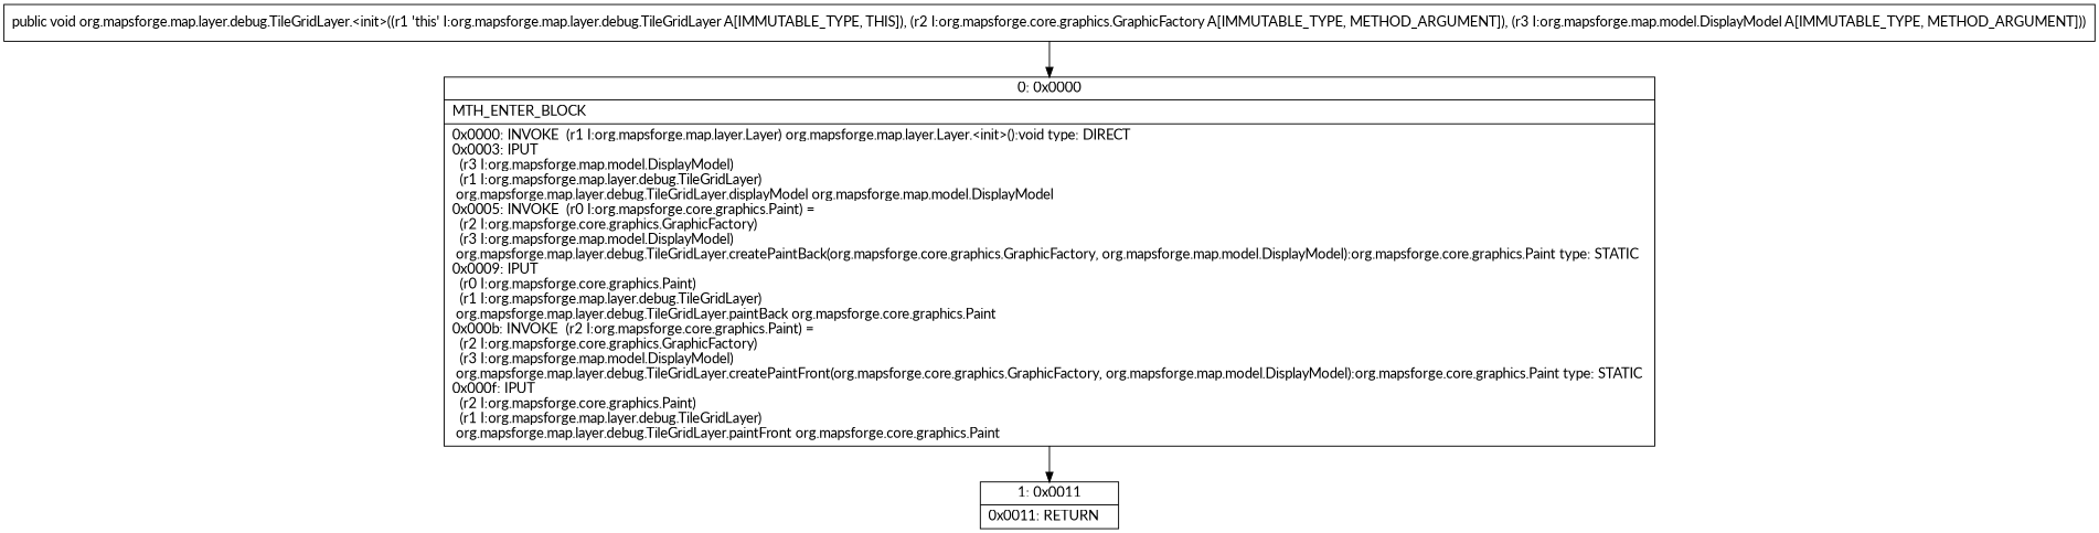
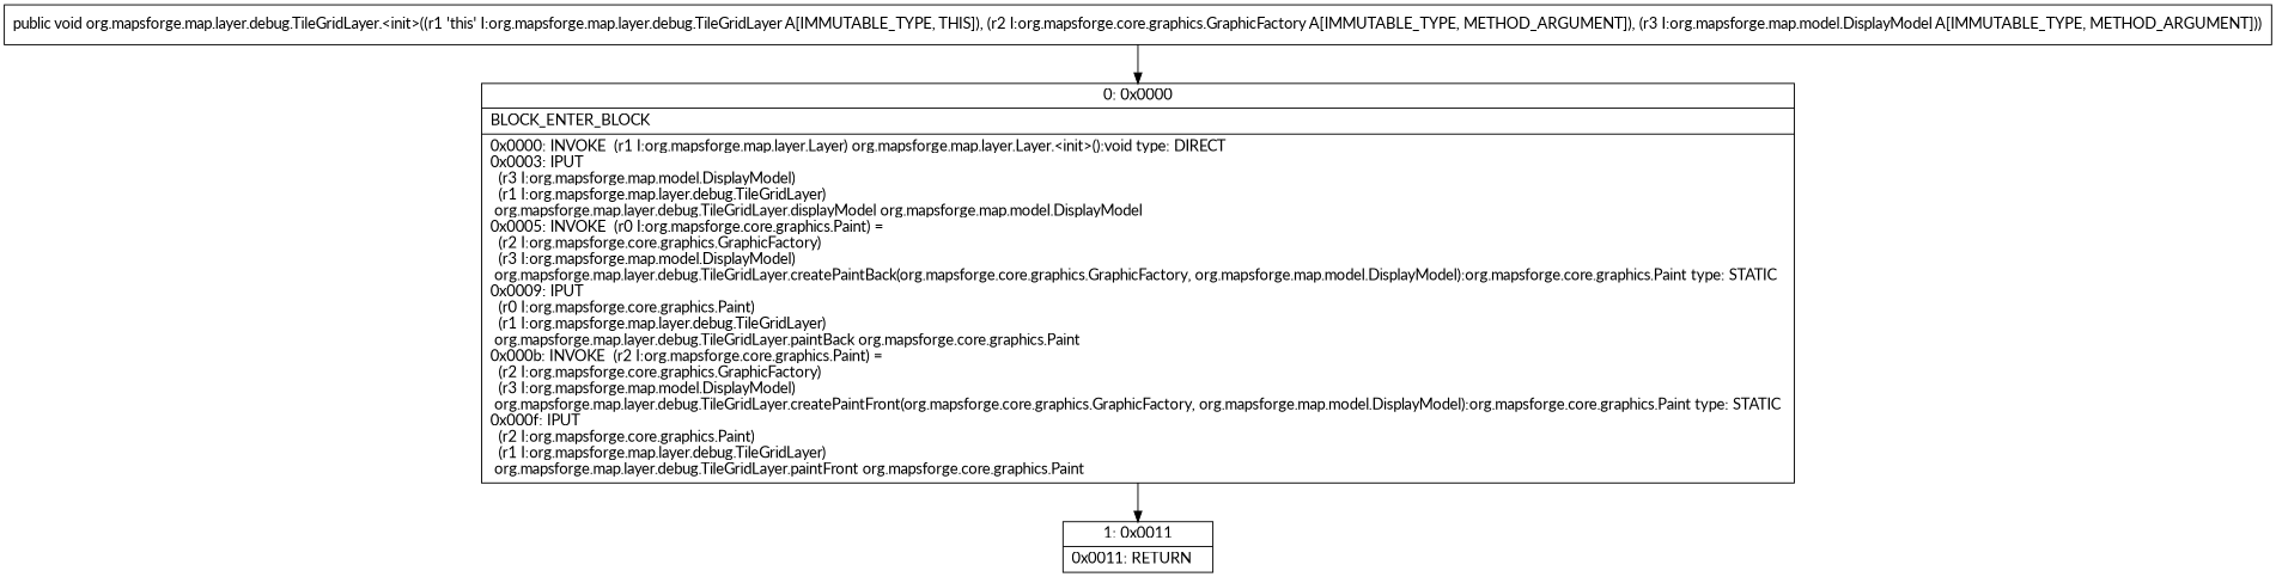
  digraph {
    fontname=Lato
    node [shape=record fontname=Lato]
    edge [fontname=Lato]
-   n1 [label="{0\:\ 0x0000|MTH_ENTER_BLOCK\l|0x0000: INVOKE  (r1 I:org.mapsforge.map.layer.Layer) org.mapsforge.map.layer.Layer.\<init\>():void type: DIRECT \l0x0003: IPUT  \l  (r3 I:org.mapsforge.map.model.DisplayModel)\l  (r1 I:org.mapsforge.map.layer.debug.TileGridLayer)\l org.mapsforge.map.layer.debug.TileGridLayer.displayModel org.mapsforge.map.model.DisplayModel \l0x0005: INVOKE  (r0 I:org.mapsforge.core.graphics.Paint) = \l  (r2 I:org.mapsforge.core.graphics.GraphicFactory)\l  (r3 I:org.mapsforge.map.model.DisplayModel)\l org.mapsforge.map.layer.debug.TileGridLayer.createPaintBack(org.mapsforge.core.graphics.GraphicFactory, org.mapsforge.map.model.DisplayModel):org.mapsforge.core.graphics.Paint type: STATIC \l0x0009: IPUT  \l  (r0 I:org.mapsforge.core.graphics.Paint)\l  (r1 I:org.mapsforge.map.layer.debug.TileGridLayer)\l org.mapsforge.map.layer.debug.TileGridLayer.paintBack org.mapsforge.core.graphics.Paint \l0x000b: INVOKE  (r2 I:org.mapsforge.core.graphics.Paint) = \l  (r2 I:org.mapsforge.core.graphics.GraphicFactory)\l  (r3 I:org.mapsforge.map.model.DisplayModel)\l org.mapsforge.map.layer.debug.TileGridLayer.createPaintFront(org.mapsforge.core.graphics.GraphicFactory, org.mapsforge.map.model.DisplayModel):org.mapsforge.core.graphics.Paint type: STATIC \l0x000f: IPUT  \l  (r2 I:org.mapsforge.core.graphics.Paint)\l  (r1 I:org.mapsforge.map.layer.debug.TileGridLayer)\l org.mapsforge.map.layer.debug.TileGridLayer.paintFront org.mapsforge.core.graphics.Paint \l}"]
+   n1 [label="{0\:\ 0x0000|BLOCK_ENTER_BLOCK\l|0x0000: INVOKE  (r1 I:org.mapsforge.map.layer.Layer) org.mapsforge.map.layer.Layer.\<init\>():void type: DIRECT \l0x0003: IPUT  \l  (r3 I:org.mapsforge.map.model.DisplayModel)\l  (r1 I:org.mapsforge.map.layer.debug.TileGridLayer)\l org.mapsforge.map.layer.debug.TileGridLayer.displayModel org.mapsforge.map.model.DisplayModel \l0x0005: INVOKE  (r0 I:org.mapsforge.core.graphics.Paint) = \l  (r2 I:org.mapsforge.core.graphics.GraphicFactory)\l  (r3 I:org.mapsforge.map.model.DisplayModel)\l org.mapsforge.map.layer.debug.TileGridLayer.createPaintBack(org.mapsforge.core.graphics.GraphicFactory, org.mapsforge.map.model.DisplayModel):org.mapsforge.core.graphics.Paint type: STATIC \l0x0009: IPUT  \l  (r0 I:org.mapsforge.core.graphics.Paint)\l  (r1 I:org.mapsforge.map.layer.debug.TileGridLayer)\l org.mapsforge.map.layer.debug.TileGridLayer.paintBack org.mapsforge.core.graphics.Paint \l0x000b: INVOKE  (r2 I:org.mapsforge.core.graphics.Paint) = \l  (r2 I:org.mapsforge.core.graphics.GraphicFactory)\l  (r3 I:org.mapsforge.map.model.DisplayModel)\l org.mapsforge.map.layer.debug.TileGridLayer.createPaintFront(org.mapsforge.core.graphics.GraphicFactory, org.mapsforge.map.model.DisplayModel):org.mapsforge.core.graphics.Paint type: STATIC \l0x000f: IPUT  \l  (r2 I:org.mapsforge.core.graphics.Paint)\l  (r1 I:org.mapsforge.map.layer.debug.TileGridLayer)\l org.mapsforge.map.layer.debug.TileGridLayer.paintFront org.mapsforge.core.graphics.Paint \l}"]
    n2 [label="{1\:\ 0x0011|0x0011: RETURN   \l}"]
    n3 [label="{public void org.mapsforge.map.layer.debug.TileGridLayer.\<init\>((r1 'this' I:org.mapsforge.map.layer.debug.TileGridLayer A[IMMUTABLE_TYPE, THIS]), (r2 I:org.mapsforge.core.graphics.GraphicFactory A[IMMUTABLE_TYPE, METHOD_ARGUMENT]), (r3 I:org.mapsforge.map.model.DisplayModel A[IMMUTABLE_TYPE, METHOD_ARGUMENT])) }"]
    n1 -> n2
    n3 -> n1
  }
